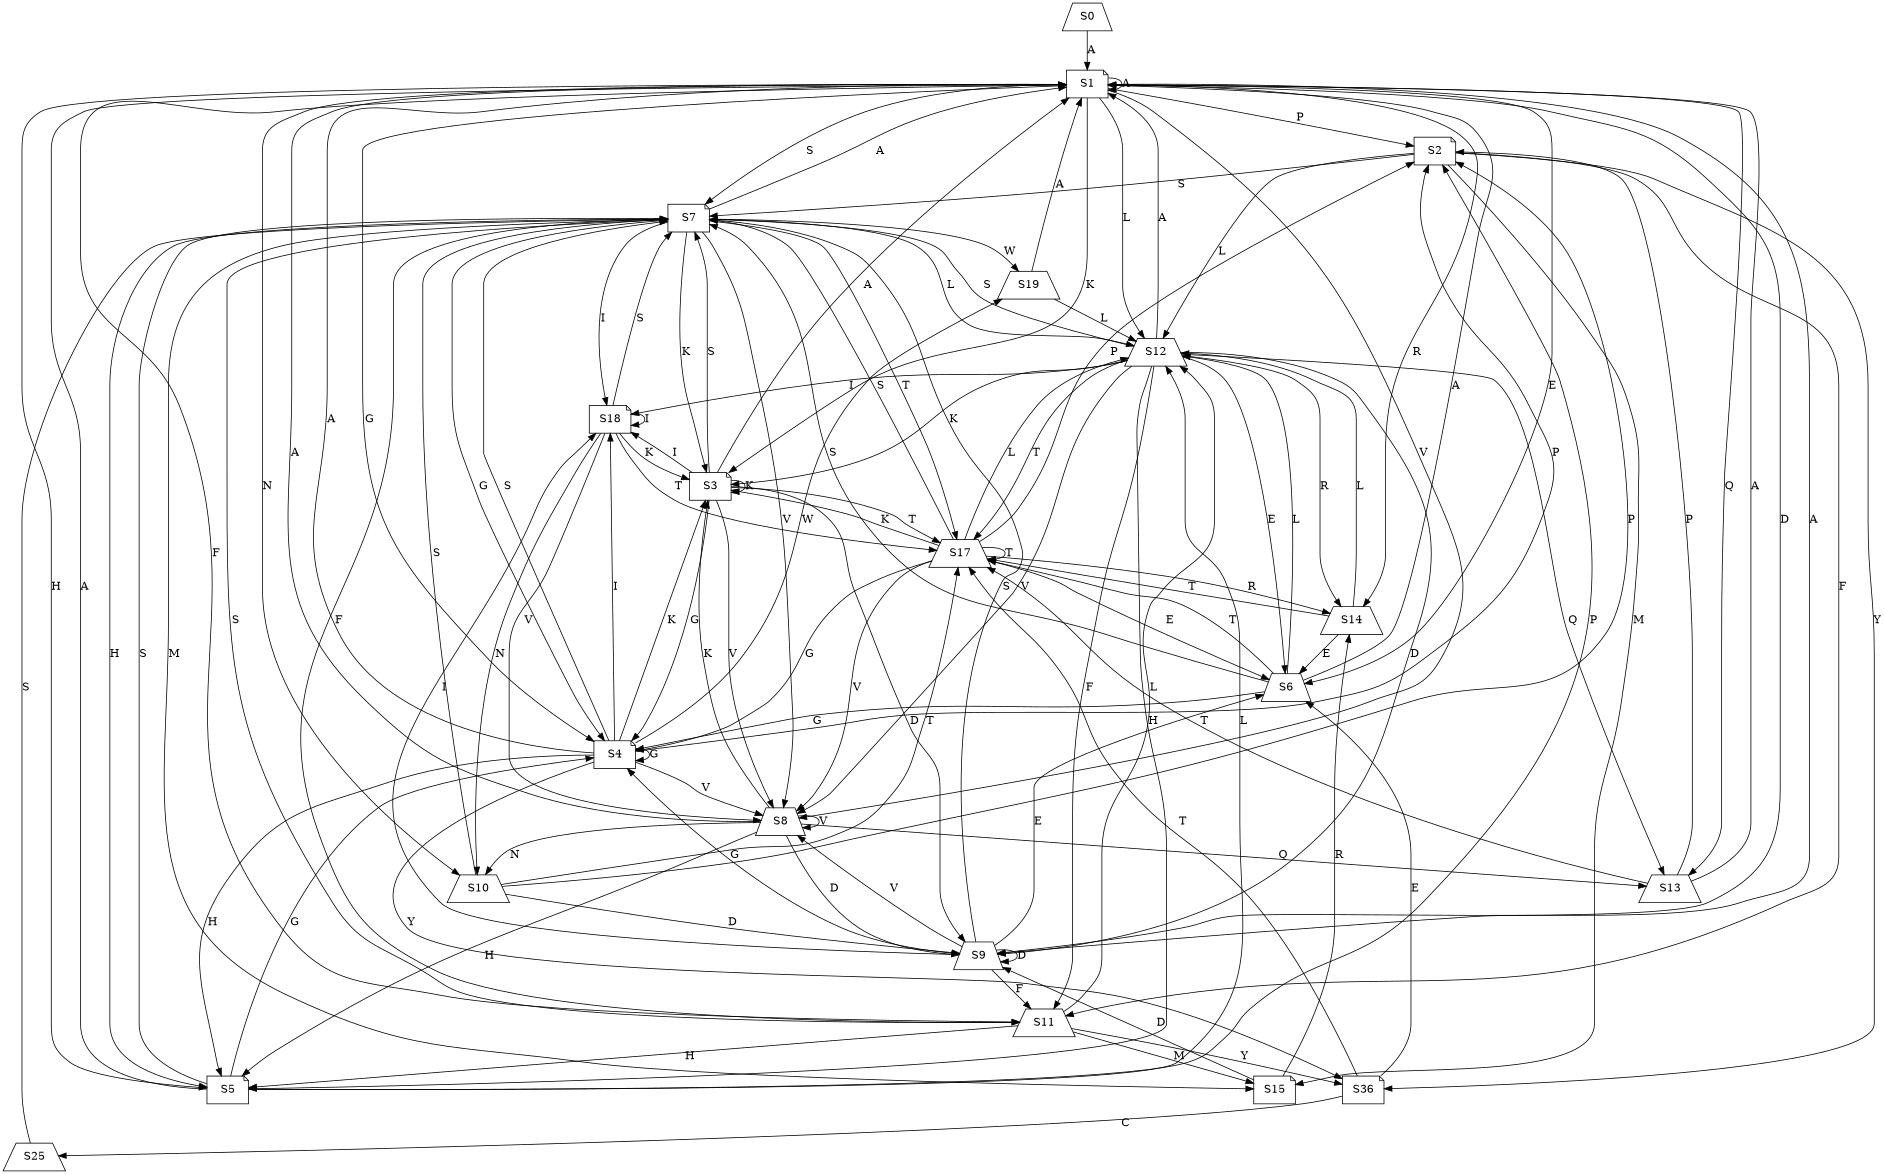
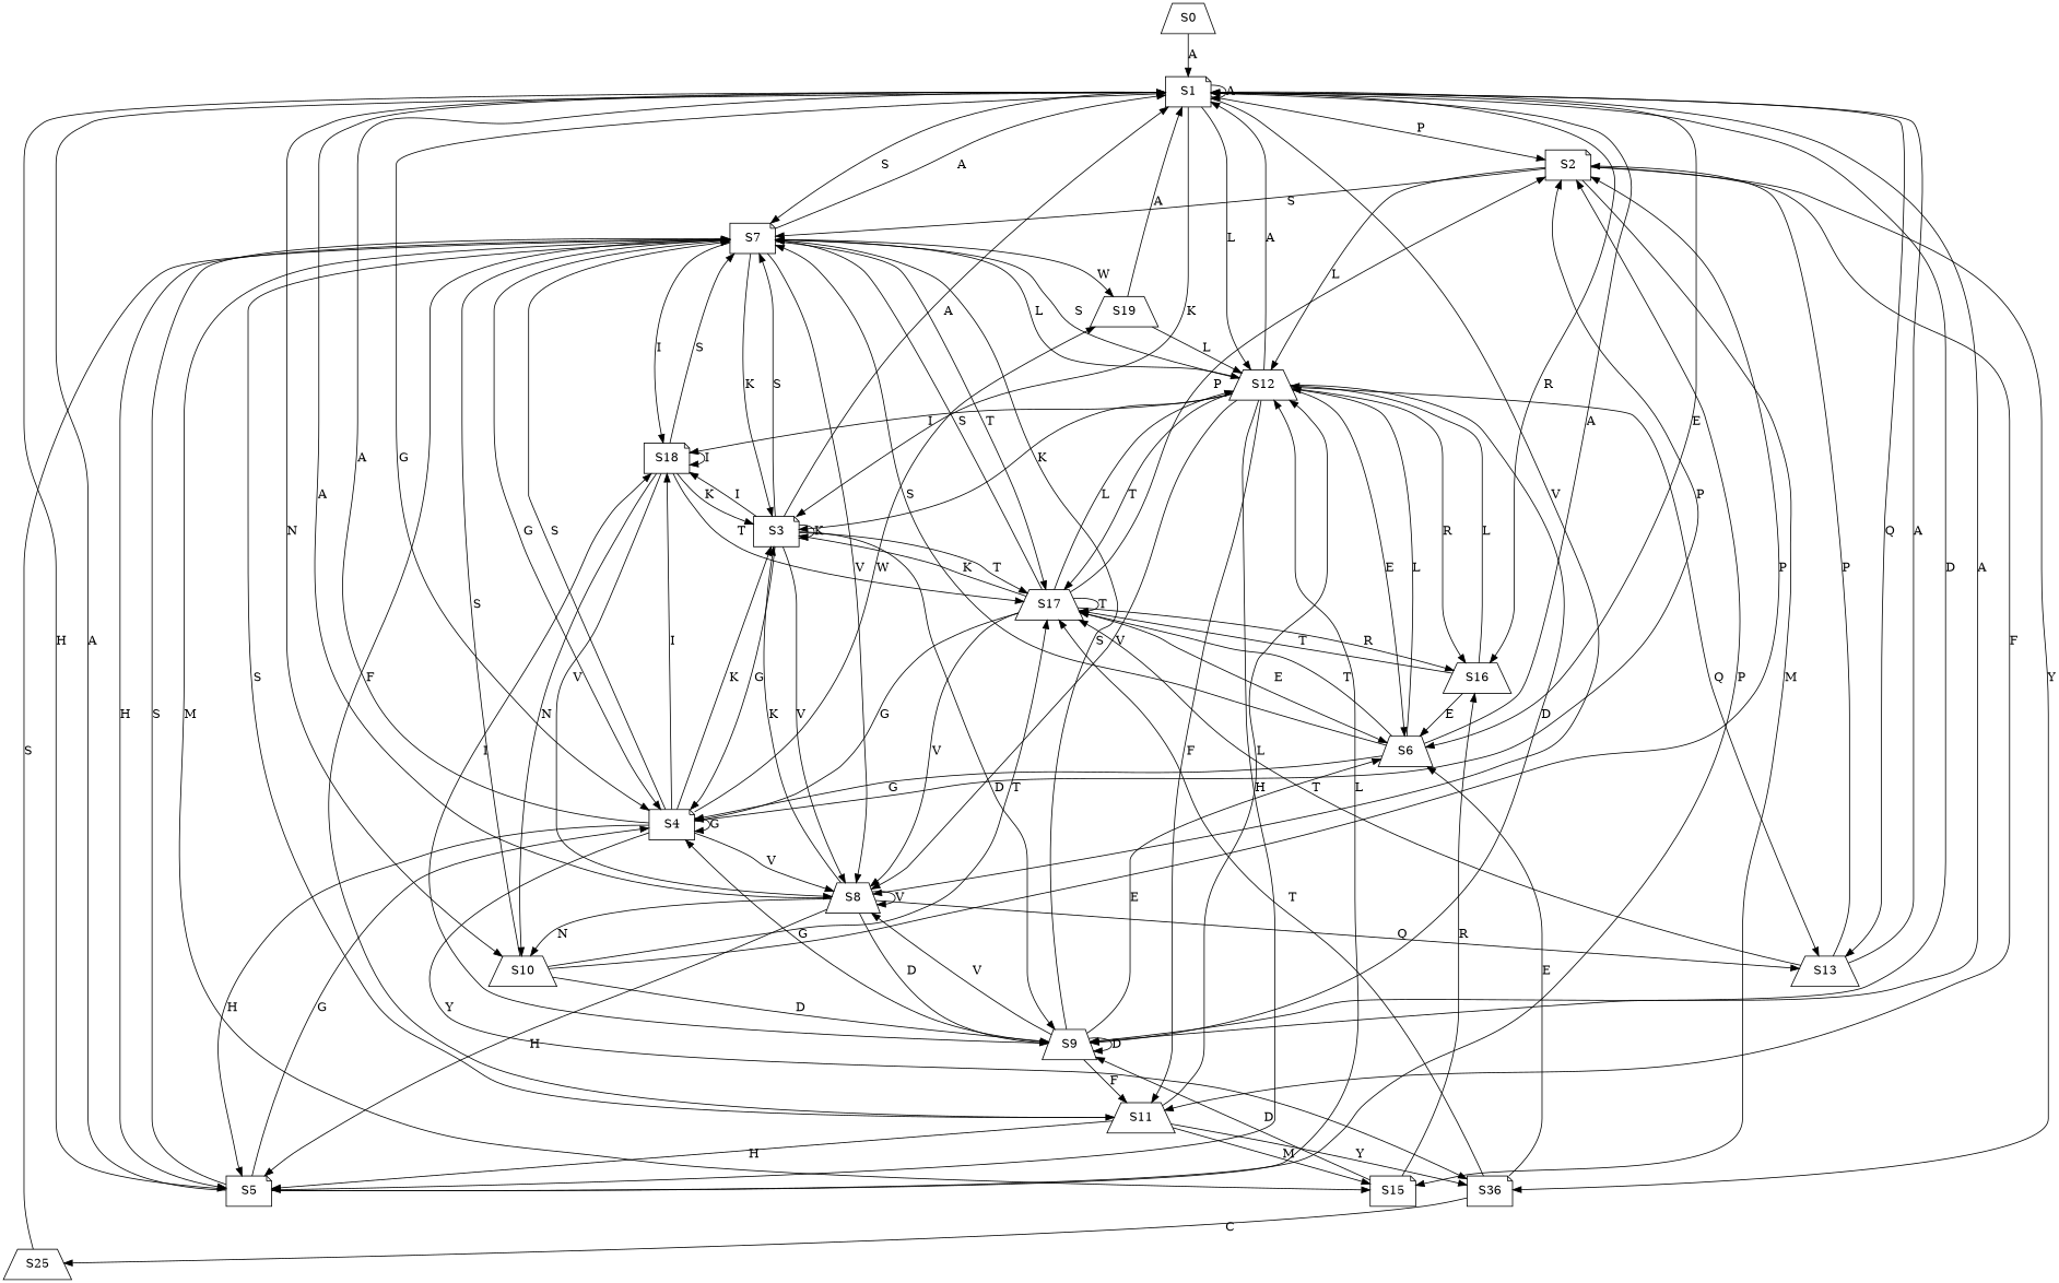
  strict digraph {
    node [shape=trapezium]
    S1 [shape=note]
    S0
    S2 [shape=note]
    S3 [shape=note]
    S4 [shape=note]
    S5 [shape=note]
    S6
    S7 [shape=note]
    S8
    S9
    S10
    S11
    S12
    S13
-   S14
+   S14 [label=S16]
    S15 [shape=note]
    n17 [label=S36 shape=note]
    S17
    S18 [shape=note]
    S19
    n21 [label=S25]
    S1 -> S1 [label=A]
    S1 -> S2 [label=P]
    S1 -> S3 [label=K]
    S1 -> S4 [label=G]
    S1 -> S5 [label=H]
    S1 -> S6 [label=E]
    S1 -> S7 [label=S]
    S1 -> S8 [label=V]
    S1 -> S9 [label=D]
    S1 -> S10 [label=N]
-   S1 -> S11 [label=F]
    S1 -> S12 [label=L]
    S1 -> S13 [label=Q]
    S1 -> S14 [label=R]
    S0 -> S1 [label=A]
    S2 -> S7 [label=S]
    S2 -> S11 [label=F]
    S2 -> S12 [label=L]
    S2 -> S15 [label=M]
    S2 -> n17 [label=Y]
    S3 -> S1 [label=A]
    S3 -> S3 [label=K]
    S3 -> S4 [label=G]
    S3 -> S7 [label=S]
    S3 -> S8 [label=V]
    S3 -> S9 [label=D]
    S3 -> S17 [label=T]
    S3 -> S18 [label=I]
    S4 -> S1 [label=A]
    S4 -> S2 [label=P]
    S4 -> S3 [label=K]
    S4 -> S4 [label=G]
    S4 -> S5 [label=H]
    S4 -> S7 [label=S]
    S4 -> S8 [label=V]
    S4 -> n17 [label=Y]
    S4 -> S18 [label=I]
    S4 -> S19 [label=W]
    S5 -> S1 [label=A]
    S5 -> S2 [label=P]
    S5 -> S4 [label=G]
    S5 -> S7 [label=S]
    S5 -> S12 [label=L]
    S6 -> S1 [label=A]
    S6 -> S4 [label=G]
    S6 -> S7 [label=S]
    S6 -> S12 [label=L]
    S6 -> S17 [label=T]
    S7 -> S1 [label=A]
    S7 -> S3 [label=K]
    S7 -> S4 [label=G]
    S7 -> S5 [label=H]
    S7 -> S8 [label=V]
    S7 -> S11 [label=F]
    S7 -> S12 [label=L]
    S7 -> S15 [label=M]
    S7 -> S17 [label=T]
    S7 -> S18 [label=I]
    S7 -> S19 [label=W]
    S8 -> S1 [label=A]
    S8 -> S3 [label=K]
    S8 -> S5 [label=H]
    S8 -> S8 [label=V]
    S8 -> S9 [label=D]
    S8 -> S10 [label=N]
    S8 -> S13 [label=Q]
    S9 -> S1 [label=A]
    S9 -> S4 [label=G]
    S9 -> S6 [label=E]
    S9 -> S7 [label=S]
    S9 -> S8 [label=V]
    S9 -> S9 [label=D]
    S9 -> S11 [label=F]
    S9 -> S18 [label=I]
    S10 -> S2 [label=P]
    S10 -> S7 [label=S]
    S10 -> S9 [label=D]
    S10 -> S17 [label=T]
    S11 -> S5 [label=H]
    S11 -> S7 [label=S]
    S11 -> S12 [label=L]
    S11 -> S15 [label=M]
    S11 -> n17 [label=Y]
    S12 -> S1 [label=A]
    S12 -> S3 [label=K]
    S12 -> S5 [label=H]
    S12 -> S6 [label=E]
    S12 -> S7 [label=S]
    S12 -> S8 [label=V]
    S12 -> S9 [label=D]
    S12 -> S11 [label=F]
    S12 -> S13 [label=Q]
    S12 -> S14 [label=R]
    S12 -> S17 [label=T]
    S12 -> S18 [label=I]
    S13 -> S1 [label=A]
    S13 -> S2 [label=P]
    S13 -> S17 [label=T]
    S14 -> S6 [label=E]
    S14 -> S12 [label=L]
    S14 -> S17 [label=T]
    S15 -> S9 [label=D]
    S15 -> S14 [label=R]
    n17 -> S6 [label=E]
    n17 -> S17 [label=T]
    n17 -> n21 [label=C]
    S17 -> S2 [label=P]
    S17 -> S3 [label=K]
    S17 -> S4 [label=G]
    S17 -> S6 [label=E]
    S17 -> S7 [label=S]
    S17 -> S8 [label=V]
    S17 -> S12 [label=L]
    S17 -> S14 [label=R]
    S17 -> S17 [label=T]
    S18 -> S3 [label=K]
    S18 -> S7 [label=S]
    S18 -> S8 [label=V]
    S18 -> S10 [label=N]
    S18 -> S17 [label=T]
    S18 -> S18 [label=I]
    S19 -> S1 [label=A]
    S19 -> S12 [label=L]
    n21 -> S7 [label=S]
  }
